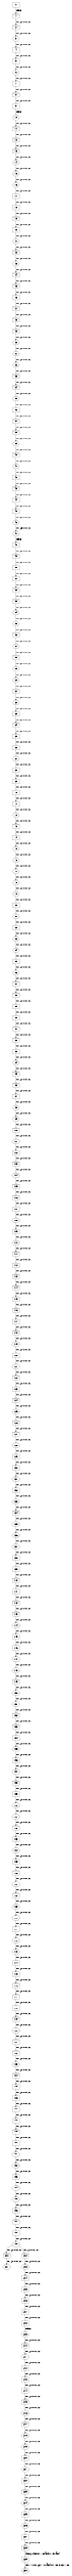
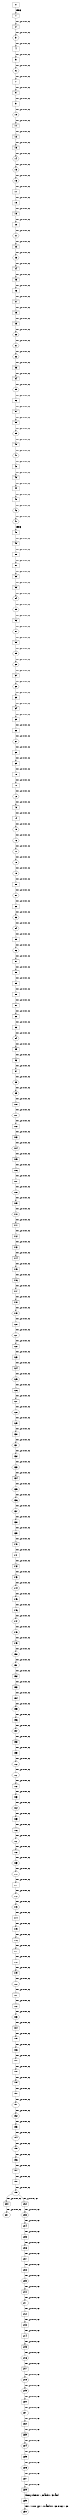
  digraph {
    node [shape=hexagon]
    edge [arrowhead=vee]
    0 [shape=box]
    1 [shape=cylinder]
    2 [shape=cylinder]
    3
    4 [shape=box]
    5 [shape=box]
    6
    7 [shape=box]
    8 [shape=cylinder]
    9 [shape=box]
    10
    11 [shape=cylinder]
    12 [shape=cylinder]
    13 [shape=cylinder]
    14
    15
    16
    17 [shape=box]
    18 [shape=box]
    19 [shape=cylinder]
    20 [shape=box]
    21
    22 [shape=cylinder]
    23
    24 [shape=cylinder]
    25 [shape=cylinder]
    26 [shape=box]
    27 [shape=cylinder]
    28 [shape=cylinder]
    29 [shape=cylinder]
    30
    31
    32
    33 [shape=cylinder]
    34 [shape=cylinder]
    35
    36 [shape=box]
    37 [shape=cylinder]
    38 [shape=cylinder]
    39
    40 [shape=cylinder]
    41
    42 [shape=box]
    43 [shape=cylinder]
    44 [shape=box]
    45 [shape=box]
    46
    47
    48 [shape=box]
    49 [shape=cylinder]
    50 [shape=box]
    51 [shape=box]
    52 [shape=cylinder]
    53 [shape=cylinder]
    54
    55
    56 [shape=cylinder]
    57
    58 [shape=cylinder]
    59
    60
    61 [shape=cylinder]
    62
    63 [shape=box]
    64 [shape=cylinder]
    65 [shape=box]
    66 [shape=box]
    67
    68 [shape=box]
    69 [shape=box]
    70 [shape=box]
    71 [shape=box]
    72
    73 [shape=cylinder]
    74 [shape=box]
    75
    76
    77
    78
    79
    80 [shape=box]
    81
    82 [shape=box]
    83
    84
    85 [shape=box]
    86
    87 [shape=cylinder]
    88 [shape=cylinder]
    89 [shape=box]
    90 [shape=box]
    91 [shape=cylinder]
    92 [shape=cylinder]
    93 [shape=box]
    94
    95 [shape=cylinder]
    96 [shape=cylinder]
    97 [shape=box]
    98
    99
    100 [shape=cylinder]
    101
    102 [shape=box]
    103 [shape=cylinder]
    104
    105 [shape=cylinder]
    106 [shape=cylinder]
    107 [shape=box]
    108
    109 [shape=box]
    110
    111 [shape=cylinder]
    112 [shape=box]
    113 [shape=cylinder]
    114 [shape=cylinder]
    115 [shape=box]
    116 [shape=cylinder]
    117 [shape=box]
    118 [shape=cylinder]
    119
    120 [shape=box]
    121
    122 [shape=cylinder]
    123 [shape=box]
    124 [shape=cylinder]
    125
    126 [shape=cylinder]
    127 [shape=cylinder]
    128
    129 [shape=box]
    130 [shape=box]
    131
    132 [shape=box]
    133
    134 [shape=cylinder]
    135
    136
    137
    138 [shape=box]
    139 [shape=box]
    140 [shape=cylinder]
    141 [shape=box]
    142 [shape=cylinder]
    143 [shape=cylinder]
    144
    145 [shape=box]
    146 [shape=box]
    147
    148
    149 [shape=cylinder]
    150
    151
    152 [shape=cylinder]
    153 [shape=cylinder]
    154 [shape=box]
    155
    156 [shape=box]
    157
    158 [shape=cylinder]
    159 [shape=box]
    160
    161
    162 [shape=cylinder]
    163 [shape=box]
    164
    165 [shape=box]
    166 [shape=cylinder]
    167
    168 [shape=cylinder]
    169
    170
    171 [shape=box]
    172
    173
    174 [shape=box]
    175 [shape=box]
    176 [shape=cylinder]
    177 [shape=cylinder]
    178 [shape=box]
    179 [shape=cylinder]
    180
    181 [shape=cylinder]
    182 [shape=cylinder]
    183
    184 [shape=cylinder]
    185 [shape=box]
    186 [shape=box]
    187 [shape=box]
    188 [shape=box]
    189 [shape=cylinder]
    190 [shape=box]
    191
    192
    193 [shape=box]
    194
    195
    196 [shape=box]
    197 [shape=cylinder]
    198 [shape=box]
    199
    200 [shape=cylinder]
    202 [shape=cylinder]
    201
    203
    204 [shape=box]
    205 [shape=box]
    206 [shape=box]
    207 [shape=box]
    208 [shape=box]
    209
    210 [shape=cylinder]
    211
    212 [shape=box]
    213 [shape=box]
    214 [shape=box]
    215 [shape=cylinder]
    216
    217 [shape=cylinder]
    218
    219
    220 [shape=box]
    221
    222 [shape=box]
    223 [shape=cylinder]
    224
    225 [shape=box]
    226
    227 [shape=box]
    228 [shape=cylinder]
    229 [shape=box]
    230
    0 -> 1 [label="select "]
    1 -> 2 [label=" x1 , y1 + z1, c1 "]
    2 -> 3 [label=" x1 , y1 + z1, c1 "]
    3 -> 4 [label=" x1 , y1 + z1, c1 "]
    4 -> 5 [label=" x1 , y1 + z1, c1 "]
    5 -> 6 [label=" x1 , y1 + z1, c1 "]
    6 -> 7 [label=" x1 , y1 + z1, c1 "]
    7 -> 8 [label=" x1 , y1 + z1, c1 "]
    8 -> 9 [arrowhead=odot label=" x1 , y1 + z1, c1 "]
-   9 -> 10 [arrowhead=odot label="select "]
+   9 -> 10 [arrowhead=odot label=" x1 , y1 + z1, c1 "]
    10 -> 11 [label=" x1 , y1 + z1, c1 "]
    11 -> 12 [arrowhead=odot label=" x1 , y1 + z1, c1 "]
    12 -> 13 [label=" x1 , y1 + z1, c1 "]
    13 -> 14 [label=" x1 , y1 + z1, c1 "]
    14 -> 15 [label=" x1 , y1 + z1, c1 "]
    15 -> 16 [label=" x1 , y1 + z1, c1 "]
    16 -> 17 [arrowhead=odot label=" x1 , y1 + z1, c1 "]
    17 -> 18 [arrowhead=odot label=" x1 , y1 + z1, c1 "]
    18 -> 19 [arrowhead=odot label=" x1 , y1 + z1, c1 "]
    19 -> 20 [label=" x1 , y1 + z1, c1 "]
    20 -> 21 [arrowhead=odot label=" x1 , y1 + z1, c1 "]
    21 -> 22 [label=" x1 , y1 + z1, c1 "]
    22 -> 23 [label=" x1 , y1 + z1, c1 "]
    23 -> 24 [label=" x1 , y1 + z1, c1 "]
    24 -> 25 [label=" x1 , y1 + z1, c1 "]
    25 -> 26 [label=" x1 , y1 + z1, c1 "]
    26 -> 27 [arrowhead=odot label=" x1 , y1 + z1, c1 "]
    27 -> 28 [arrowhead=odot label=" x1 , y1 + z1, c1 "]
    28 -> 29 [arrowhead=odot label=" x1 , y1 + z1, c1 "]
    29 -> 30 [label=" x1 , y1 + z1, c1 "]
    30 -> 31 [arrowhead=odot label=" x1 , y1 + z1, c1 "]
    31 -> 32 [label=" x1 , y1 + z1, c1 "]
    32 -> 33 [arrowhead=odot label=" x1 , y1 + z1, c1 "]
    33 -> 34 [label=" x1 , y1 + z1, c1 "]
    34 -> 35 [arrowhead=odot label=" x1 , y1 + z1, c1 "]
    35 -> 36 [arrowhead=odot label=" x1 , y1 + z1, c1 "]
    36 -> 37 [arrowhead=odot label=" x1 , y1 + z1, c1 "]
    37 -> 38 [label=" x1 , y1 + z1, c1 "]
    38 -> 39 [label=" x1 , y1 + z1, c1 "]
    39 -> 40 [arrowhead=odot label=" x1 , y1 + z1, c1 "]
    40 -> 41 [arrowhead=odot label=" x1 , y1 + z1, c1 "]
    41 -> 42 [arrowhead=odot label=" x1 , y1 + z1, c1 "]
    42 -> 43 [label=" x1 , y1 + z1, c1 "]
    43 -> 44 [label=" x1 , y1 + z1, c1 "]
    44 -> 45 [label=" x1 , y1 + z1, c1 "]
    45 -> 46 [arrowhead=odot label=" x1 , y1 + z1, c1 "]
-   46 -> 47 [label=" x1 , y3 + z1, c1 "]
+   46 -> 47 [label=" x1 , y1 + z1, c1 "]
    47 -> 48 [label="select "]
    48 -> 49 [arrowhead=odot label=" x1 , y1 + z1, c1 "]
    49 -> 50 [arrowhead=odot label=" x1 , y1 + z1, c1 "]
    50 -> 51 [label=" x1 , y1 + z1, c1 "]
    51 -> 52 [label=" x1 , y1 + z1, c1 "]
    52 -> 53 [arrowhead=odot label=" x1 , y1 + z1, c1 "]
    53 -> 54 [label=" x1 , y1 + z1, c1 "]
    54 -> 55 [arrowhead=odot label=" x1 , y1 + z1, c1 "]
    55 -> 56 [arrowhead=odot label=" x1 , y1 + z1, c1 "]
    56 -> 57 [arrowhead=odot label=" x1 , y1 + z1, c1 "]
    57 -> 58 [arrowhead=odot label=" x1 , y1 + z1, c1 "]
    58 -> 59 [arrowhead=odot label=" x1 , y1 + z1, c1 "]
    59 -> 60 [label=" x1 , y1 + z1, c1 "]
    60 -> 61 [arrowhead=odot label=" x1 , y1 + z1, c1 "]
    61 -> 62 [label=" x1 , y1 + z1, c1 "]
    62 -> 63 [label=" x1 , y1 + z1, c1 "]
    63 -> 64 [label=" x1 , y1 + z1, c1 "]
    64 -> 65 [label=" x1 , y1 + z1, c1 "]
    65 -> 66 [arrowhead=odot label=" x1 , y1 + z1, c1 "]
    66 -> 67 [arrowhead=odot label=" x1 , y1 + z1, c1 "]
    67 -> 68 [arrowhead=odot label=" x1 , y1 + z1, c1 "]
    68 -> 69 [label=" x1 , y1 + z1, c1 "]
    69 -> 70 [arrowhead=odot label=" x1 , y1 + z1, c1 "]
    70 -> 71 [label=" x1 , y1 + z1, c1 "]
    71 -> 72 [arrowhead=odot label=" x1 , y1 + z1, c1 "]
    72 -> 73 [label=" x1 , y1 + z1, c1 "]
    73 -> 74 [arrowhead=odot label=" x1 , y1 + z1, c1 "]
    74 -> 75 [label=" x1 , y1 + z1, c1 "]
    75 -> 76 [arrowhead=odot label=" x1 , y1 + z1, c1 "]
    76 -> 77 [label=" x1 , y1 + z1, c1 "]
    77 -> 78 [label=" x1 , y1 + z1, c1 "]
    78 -> 79 [arrowhead=odot label=" x1 , y1 + z1, c1 "]
    79 -> 80 [arrowhead=odot label=" x1 , y1 + z1, c1 "]
    80 -> 81 [arrowhead=odot label=" x1 , y1 + z1, c1 "]
    81 -> 82 [arrowhead=odot label=" x1 , y1 + z1, c1 "]
    82 -> 83 [label=" x1 , y1 + z1, c1 "]
    83 -> 84 [arrowhead=odot label=" x1 , y1 + z1, c1 "]
    84 -> 85 [arrowhead=odot label=" x1 , y1 + z1, c1 "]
    85 -> 86 [label=" x1 , y1 + z1, c1 "]
    86 -> 87 [label=" x1 , y1 + z1, c1 "]
    87 -> 88 [label=" x1 , y1 + z1, c1 "]
    88 -> 89 [arrowhead=odot label=" x1 , y1 + z1, c1 "]
    89 -> 90 [arrowhead=odot label=" x1 , y1 + z1, c1 "]
    90 -> 91 [arrowhead=odot label=" x1 , y1 + z1, c1 "]
    91 -> 92 [label=" x1 , y1 + z1, c1 "]
    92 -> 93 [arrowhead=odot label=" x1 , y1 + z1, c1 "]
    93 -> 94 [label=" x1 , y1 + z1, c1 "]
    94 -> 95 [label=" x1 , y1 + z1, c1 "]
    95 -> 96 [arrowhead=odot label=" x1 , y1 + z1, c1 "]
    96 -> 97 [label=" x1 , y1 + z1, c1 "]
    97 -> 98 [arrowhead=odot label=" x1 , y1 + z1, c1 "]
    98 -> 99 [label=" x1 , y1 + z1, c1 "]
    99 -> 100 [arrowhead=odot label=" x1 , y1 + z1, c1 "]
    100 -> 101 [arrowhead=odot label=" x1 , y1 + z1, c1 "]
    101 -> 102 [label=" x1 , y1 + z1, c1 "]
    102 -> 103 [arrowhead=odot label=" x1 , y1 + z1, c1 "]
    103 -> 104 [arrowhead=odot label=" x1 , y1 + z1, c1 "]
    104 -> 105 [arrowhead=odot label=" x1 , y1 + z1, c1 "]
    105 -> 106 [arrowhead=odot label=" x1 , y1 + z1, c1 "]
    106 -> 107 [arrowhead=odot label=" x1 , y1 + z1, c1 "]
    107 -> 108 [arrowhead=odot label=" x1 , y1 + z1, c1 "]
    108 -> 109 [label=" x1 , y1 + z1, c1 "]
    109 -> 110 [arrowhead=odot label=" x1 , y1 + z1, c1 "]
    110 -> 111 [label=" x1 , y1 + z1, c1 "]
    111 -> 112 [arrowhead=odot label=" x1 , y1 + z1, c1 "]
    112 -> 113 [arrowhead=odot label=" x1 , y1 + z1, c1 "]
    113 -> 114 [label=" x1 , y1 + z1, c1 "]
    114 -> 115 [label=" x1 , y1 + z1, c1 "]
    115 -> 116 [arrowhead=odot label=" x1 , y1 + z1, c1 "]
    116 -> 117 [label=" x1 , y1 + z1, c1 "]
    117 -> 118 [label=" x1 , y1 + z1, c1 "]
    118 -> 119 [label=" x1 , y1 + z1, c1 "]
    119 -> 120 [arrowhead=odot label=" x1 , y1 + z1, c1 "]
    120 -> 121 [arrowhead=odot label=" x1 , y1 + z1, c1 "]
    121 -> 122 [label=" x1 , y1 + z1, c1 "]
    122 -> 123 [arrowhead=odot label=" x1 , y1 + z1, c1 "]
    123 -> 124 [arrowhead=odot label=" x1 , y1 + z1, c1 "]
    124 -> 125 [arrowhead=odot label=" x1 , y1 + z1, c1 "]
    125 -> 126 [arrowhead=odot label=" x1 , y1 + z1, c1 "]
    126 -> 127 [label=" x1 , y1 + z1, c1 "]
    127 -> 128 [arrowhead=odot label=" x1 , y1 + z1, c1 "]
    128 -> 129 [arrowhead=odot label=" x1 , y1 + z1, c1 "]
    129 -> 130 [label=" x1 , y1 + z1, c1 "]
    130 -> 131 [label=" x1 , y1 + z1, c1 "]
    131 -> 132 [label=" x1 , y1 + z1, c1 "]
    132 -> 133 [arrowhead=odot label=" x1 , y1 + z1, c1 "]
    133 -> 134 [label=" x1 , y1 + z1, c1 "]
    134 -> 135 [arrowhead=odot label=" x1 , y1 + z1, c1 "]
    135 -> 136 [label=" x1 , y1 + z1, c1 "]
    136 -> 137 [arrowhead=odot label=" x1 , y1 + z1, c1 "]
    137 -> 138 [label=" x1 , y1 + z1, c1 "]
    138 -> 139 [arrowhead=odot label=" x1 , y1 + z1, c1 "]
    139 -> 140 [arrowhead=odot label=" x1 , y1 + z1, c1 "]
    140 -> 141 [arrowhead=odot label=" x1 , y1 + z1, c1 "]
    141 -> 142 [arrowhead=odot label=" x1 , y1 + z1, c1 "]
    142 -> 143 [arrowhead=odot label=" x1 , y1 + z1, c1 "]
    143 -> 144 [label=" x1 , y1 + z1, c1 "]
    144 -> 145 [label=" x1 , y1 + z1, c1 "]
    145 -> 146 [arrowhead=odot label=" x1 , y1 + z1, c1 "]
    146 -> 147 [label=" x1 , y1 + z1, c1 "]
    147 -> 148 [arrowhead=odot label=" x1 , y1 + z1, c1 "]
    148 -> 149 [arrowhead=odot label=" x1 , y1 + z1, c1 "]
    149 -> 150 [label=" x1 , y1 + z1, c1 "]
    150 -> 151 [label=" x1 , y1 + z1, c1 "]
    151 -> 152 [arrowhead=odot label=" x1 , y1 + z1, c1 "]
    152 -> 153 [arrowhead=odot label=" x1 , y1 + z1, c1 "]
    153 -> 154 [arrowhead=odot label=" x1 , y1 + z1, c1 "]
    154 -> 155 [label=" x1 , y1 + z1, c1 "]
    155 -> 156 [label=" x1 , y1 + z1, c1 "]
    156 -> 157 [label=" x1 , y1 + z1, c1 "]
    157 -> 158 [arrowhead=odot label=" x1 , y1 + z1, c1 "]
    158 -> 159 [arrowhead=odot label=" x1 , y1 + z1, c1 "]
    159 -> 160 [label=" x1 , y1 + z1, c1 "]
    160 -> 161 [arrowhead=odot label=" x1 , y1 + z1, c1 "]
    161 -> 162 [label=" x1 , y1 + z1, c1 "]
    162 -> 163 [label=" x1 , y1 + z1, c1 "]
    163 -> 164 [arrowhead=odot label=" x1 , y1 + z1, c1 "]
    164 -> 165 [label=" x1 , y1 + z1, c1 "]
    165 -> 166 [arrowhead=odot label=" x1 , y1 + z1, c1 "]
    166 -> 167 [label=" x1 , y1 + z1, c1 "]
    167 -> 168 [label=" x1 , y1 + z1, c1 "]
    168 -> 169 [arrowhead=odot label=" x1 , y1 + z1, c1 "]
    169 -> 170 [label=" x1 , y1 + z1, c1 "]
    170 -> 171 [label=" x1 , y1 + z1, c1 "]
    171 -> 172 [label=" x1 , y1 + z1, c1 "]
    172 -> 173 [label=" x1 , y1 + z1, c1 "]
    173 -> 174 [arrowhead=odot label=" x1 , y1 + z1, c1 "]
    174 -> 175 [label=" x1 , y1 + z1, c1 "]
    175 -> 176 [label=" x1 , y1 + z1, c1 "]
    176 -> 177 [label=" x1 , y1 + z1, c1 "]
    177 -> 178 [arrowhead=odot label=" x1 , y1 + z1, c1 "]
    178 -> 179 [label=" x1 , y1 + z1, c1 "]
    179 -> 180 [arrowhead=odot label=" x1 , y1 + z1, c1 "]
    180 -> 181 [arrowhead=odot label=" x1 , y1 + z1, c1 "]
    181 -> 182 [arrowhead=odot label=" x1 , y1 + z1, c1 "]
    182 -> 183 [label=" x1 , y1 + z1, c1 "]
    183 -> 184 [arrowhead=odot label=" x1 , y1 + z1, c1 "]
    184 -> 185 [label=" x1 , y1 + z1, c1 "]
    185 -> 186 [label=" x1 , y1 + z1, c1 "]
    186 -> 187 [label=" x1 , y1 + z1, c1 "]
    187 -> 188 [label=" x1 , y1 + z1, c1 "]
    188 -> 189 [label=" x1 , y1 + z1, c1 "]
    189 -> 190 [arrowhead=odot label=" x1 , y1 + z1, c1 "]
    190 -> 191 [label=" x1 , y1 + z1, c1 "]
    191 -> 192 [label=" x1 , y1 + z1, c1 "]
    192 -> 193 [label=" x1 , y1 + z1, c1 "]
    193 -> 194 [arrowhead=odot label=" x1 , y1 + z1, c1 "]
    194 -> 195 [label=" x1 , y1 + z1, c1 "]
    195 -> 196 [label=" x1 , y1 + z1, c1 "]
    196 -> 197 [arrowhead=odot label=" x1 , y1 + z1, c1 "]
    197 -> 198 [arrowhead=odot label=" x1 , y1 + z1, c1 "]
    198 -> 199 [label=" x1 , y1 + z1, c1 "]
    199 -> 200 [label=" x1 , y1 + z1, c1 "]
    199 -> 202 [arrowhead=odot label=" x1 , y1 + z1, c1 "]
    200 -> 201 [label=" x1 , y1 + z1, c1 "]
    202 -> 203 [label=" x1 , y1 + z1, c1 "]
    203 -> 204 [label=" x1 , y1 + z1, c1 "]
    204 -> 205 [arrowhead=odot label=" x1 , y1 + z1, c1 "]
    205 -> 206 [label=" x1 , y1 + z1, c1 "]
    206 -> 207 [arrowhead=odot label=" x1 , y1 + z1, c1 "]
    207 -> 208 [arrowhead=odot label=" x1 , y1 + z1, c1 "]
-   208 -> 209 [arrowhead=odot label="select "]
+   208 -> 209 [arrowhead=odot label=" x1 , y1 + z1, c1 "]
    209 -> 210 [label=" x1 , y1 + z1, c1 "]
    210 -> 211 [label=" x1 , y1 + z1, c1 "]
    211 -> 212 [arrowhead=odot label=" x1 , y1 + z1, c1 "]
    212 -> 213 [label=" x1 , y1 + z1, c1 "]
    213 -> 214 [arrowhead=odot label=" x1 , y1 + z1, c1 "]
    214 -> 215 [label=" x1 , y1 + z1, c1 "]
    215 -> 216 [arrowhead=odot label=" x1 , y1 + z1, c1 "]
    216 -> 217 [arrowhead=odot label=" x1 , y1 + z1, c1 "]
    217 -> 218 [label=" x1 , y1 + z1, c1 "]
    218 -> 219 [label=" x1 , y1 + z1, c1 "]
    219 -> 220 [label=" x1 , y1 + z1, c1 "]
    220 -> 221 [arrowhead=odot label=" x1 , y1 + z1, c1 "]
    221 -> 222 [label=" x1 , y1 + z1, c1 "]
    222 -> 223 [arrowhead=odot label=" x1 , y1 + z1, c1 "]
    223 -> 224 [label=" x1 , y1 + z1, c1 "]
    224 -> 225 [arrowhead=odot label=" x1 , y1 + z1, c1 "]
    225 -> 226 [arrowhead=odot label=" x1 , y1 + z1, c1 "]
    226 -> 227 [arrowhead=odot label=" x1 , y1 + z1, c1 "]
    227 -> 228 [label=" x1 , y1 + z1, c1 "]
    228 -> 229 [arrowhead=odot label=" from y where z > 20 and x < 30 and"]
    229 -> 230 [label=" xx1 < 10 or  yy1 > 10 and zz1 <20 or cc1 > 20 "]
  }
